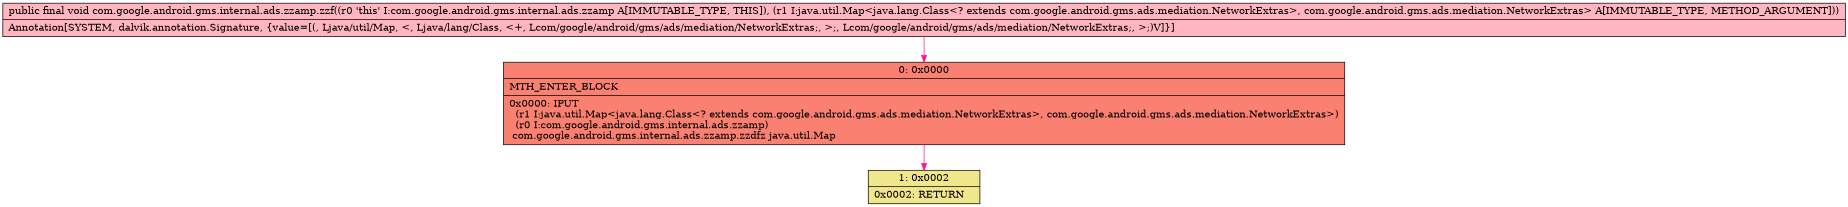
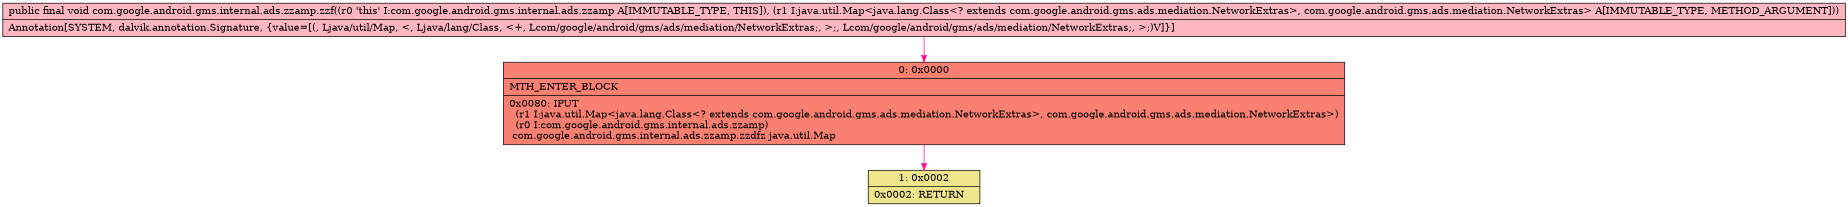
  digraph {
    node [shape=record style=filled]
    edge [color=deeppink]
-   n1 [label="{0\:\ 0x0000|MTH_ENTER_BLOCK\l|0x0000: IPUT  \l  (r1 I:java.util.Map\<java.lang.Class\<? extends com.google.android.gms.ads.mediation.NetworkExtras\>, com.google.android.gms.ads.mediation.NetworkExtras\>)\l  (r0 I:com.google.android.gms.internal.ads.zzamp)\l com.google.android.gms.internal.ads.zzamp.zzdfz java.util.Map \l}" fillcolor=salmon]
+   n1 [label="{0\:\ 0x0000|MTH_ENTER_BLOCK\l|0x0080: IPUT  \l  (r1 I:java.util.Map\<java.lang.Class\<? extends com.google.android.gms.ads.mediation.NetworkExtras\>, com.google.android.gms.ads.mediation.NetworkExtras\>)\l  (r0 I:com.google.android.gms.internal.ads.zzamp)\l com.google.android.gms.internal.ads.zzamp.zzdfz java.util.Map \l}" fillcolor=salmon]
    n2 [label="{1\:\ 0x0002|0x0002: RETURN   \l}" fillcolor=khaki]
    n3 [label="{public final void com.google.android.gms.internal.ads.zzamp.zzf((r0 'this' I:com.google.android.gms.internal.ads.zzamp A[IMMUTABLE_TYPE, THIS]), (r1 I:java.util.Map\<java.lang.Class\<? extends com.google.android.gms.ads.mediation.NetworkExtras\>, com.google.android.gms.ads.mediation.NetworkExtras\> A[IMMUTABLE_TYPE, METHOD_ARGUMENT]))  | Annotation[SYSTEM, dalvik.annotation.Signature, \{value=[(, Ljava\/util\/Map, \<, Ljava\/lang\/Class, \<+, Lcom\/google\/android\/gms\/ads\/mediation\/NetworkExtras;, \>;, Lcom\/google\/android\/gms\/ads\/mediation\/NetworkExtras;, \>;)V]\}]\l}" fillcolor=lightpink]
    n1 -> n2
    n3 -> n1
  }
